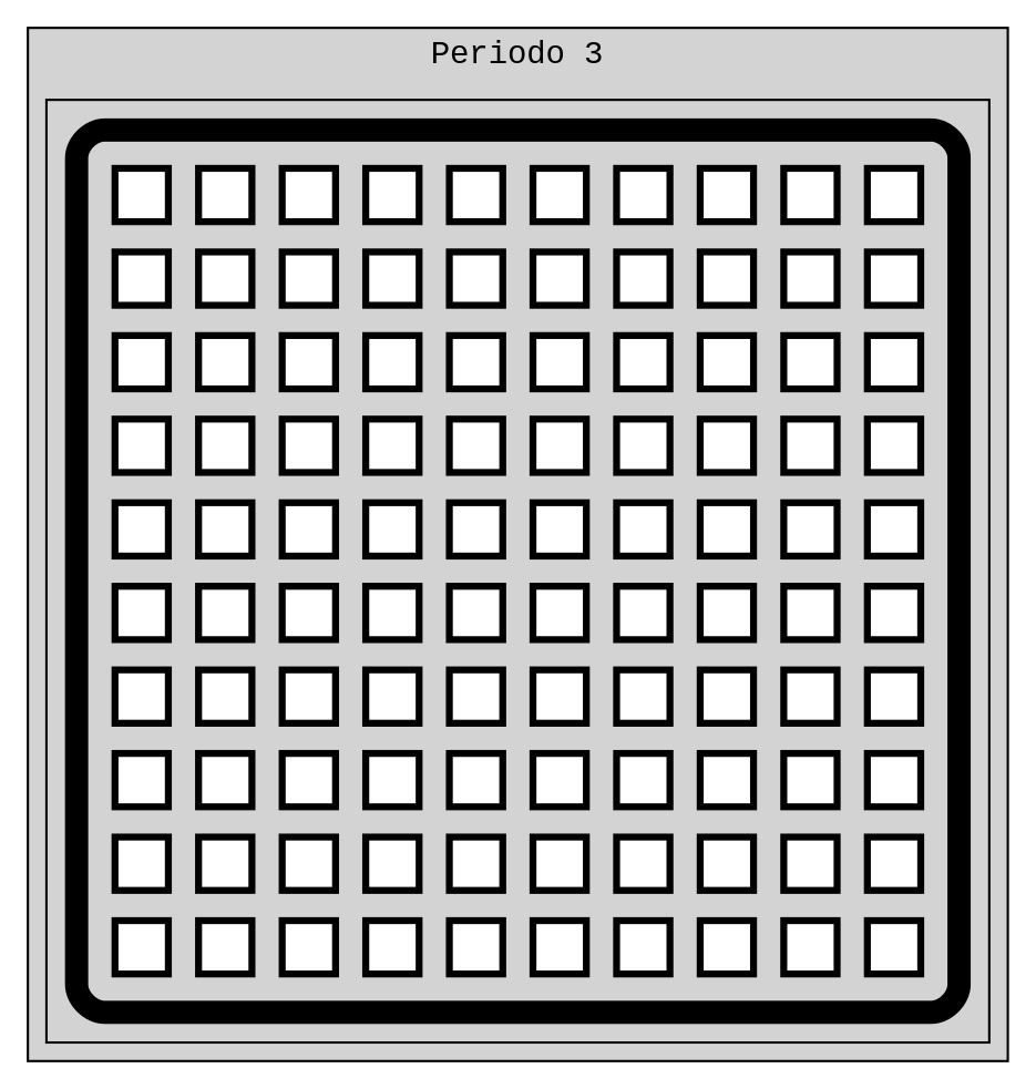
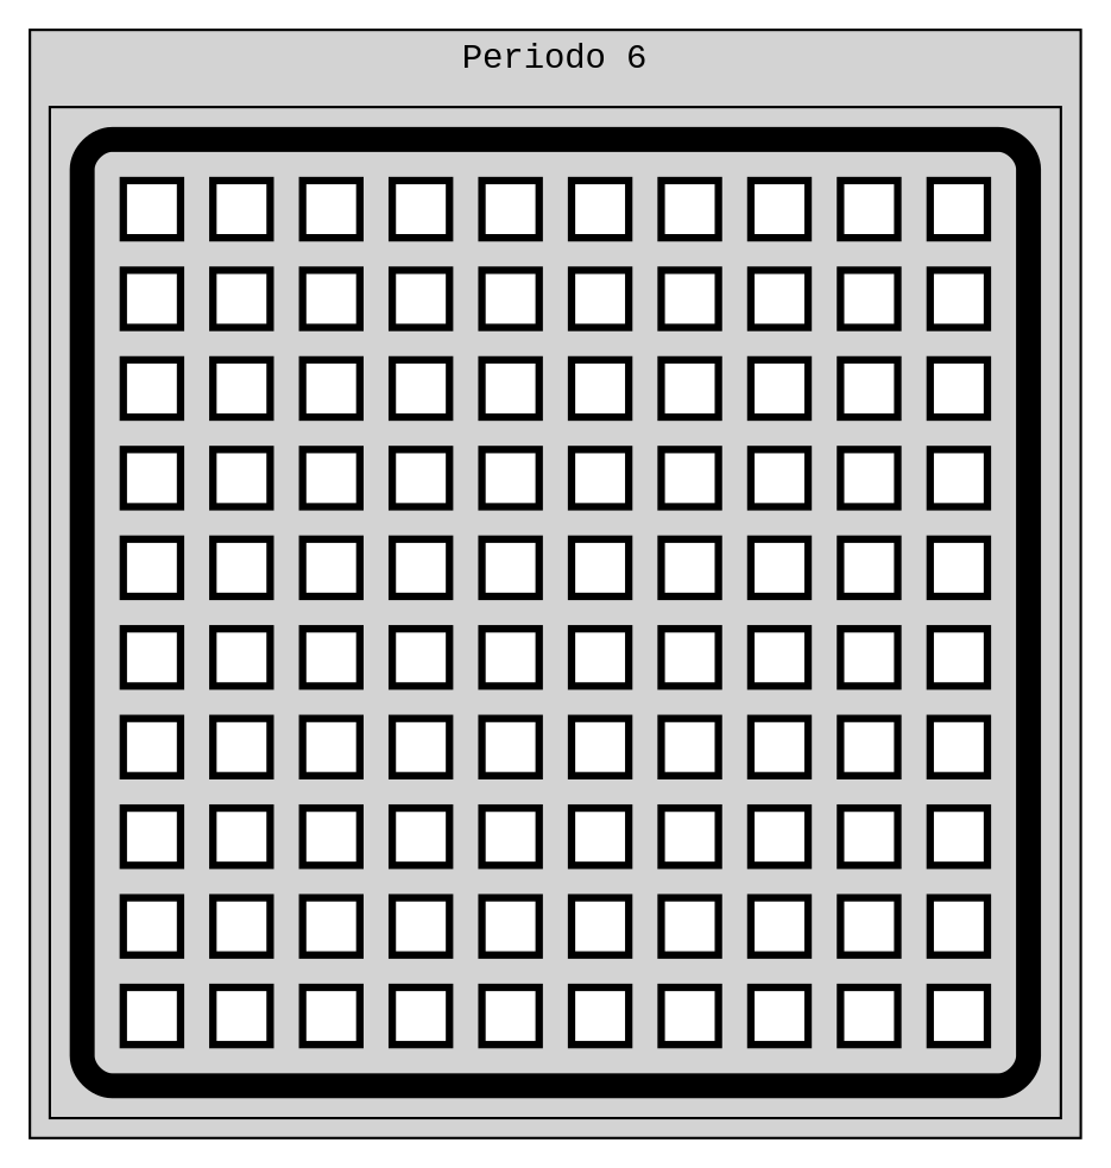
  digraph {
    fontname="Liberation Mono"
    style=filled
    n1 [fontname="Liberation Mono" gradientangle=180 label=< <TABLE border="10" cellspacing="10" cellpadding="10" style="rounded"  gradientangle="315"> <TR><TD border="3" bgcolor="white" gradientangle="315"></TD> <TD border="3" bgcolor="white" gradientangle="315"></TD> <TD border="3" bgcolor="white" gradientangle="315"></TD> <TD border="3" bgcolor="white" gradientangle="315"></TD> <TD border="3" bgcolor="white" gradientangle="315"></TD> <TD border="3" bgcolor="white" gradientangle="315"></TD> <TD border="3" bgcolor="white" gradientangle="315"></TD> <TD border="3" bgcolor="white" gradientangle="315"></TD> <TD border="3" bgcolor="white" gradientangle="315"></TD> <TD border="3" bgcolor="white" gradientangle="315"></TD> </TR><TR><TD border="3" bgcolor="white" gradientangle="315"></TD> <TD border="3" bgcolor="white" gradientangle="315"></TD> <TD border="3" bgcolor="white" gradientangle="315"></TD> <TD border="3" bgcolor="white" gradientangle="315"></TD> <TD border="3" bgcolor="white" gradientangle="315"></TD> <TD border="3" bgcolor="white" gradientangle="315"></TD> <TD border="3" bgcolor="white" gradientangle="315"></TD> <TD border="3" bgcolor="white" gradientangle="315"></TD> <TD border="3" bgcolor="white" gradientangle="315"></TD> <TD border="3" bgcolor="white" gradientangle="315"></TD> </TR><TR><TD border="3" bgcolor="white" gradientangle="315"></TD> <TD border="3" bgcolor="white" gradientangle="315"></TD> <TD border="3" bgcolor="white" gradientangle="315"></TD> <TD border="3" bgcolor="white" gradientangle="315"></TD> <TD border="3" bgcolor="white" gradientangle="315"></TD> <TD border="3" bgcolor="white" gradientangle="315"></TD> <TD border="3" bgcolor="white" gradientangle="315"></TD> <TD border="3" bgcolor="white" gradientangle="315"></TD> <TD border="3" bgcolor="white" gradientangle="315"></TD> <TD border="3" bgcolor="white" gradientangle="315"></TD> </TR><TR><TD border="3" bgcolor="white" gradientangle="315"></TD> <TD border="3" bgcolor="white" gradientangle="315"></TD> <TD border="3" bgcolor="white" gradientangle="315"></TD> <TD border="3" bgcolor="white" gradientangle="315"></TD> <TD border="3" bgcolor="white" gradientangle="315"></TD> <TD border="3" bgcolor="white" gradientangle="315"></TD> <TD border="3" bgcolor="white" gradientangle="315"></TD> <TD border="3" bgcolor="white" gradientangle="315"></TD> <TD border="3" bgcolor="white" gradientangle="315"></TD> <TD border="3" bgcolor="white" gradientangle="315"></TD> </TR><TR><TD border="3" bgcolor="white" gradientangle="315"></TD> <TD border="3" bgcolor="white" gradientangle="315"></TD> <TD border="3" bgcolor="white" gradientangle="315"></TD> <TD border="3" bgcolor="white" gradientangle="315"></TD> <TD border="3" bgcolor="white" gradientangle="315"></TD> <TD border="3" bgcolor="white" gradientangle="315"></TD> <TD border="3" bgcolor="white" gradientangle="315"></TD> <TD border="3" bgcolor="white" gradientangle="315"></TD> <TD border="3" bgcolor="white" gradientangle="315"></TD> <TD border="3" bgcolor="white" gradientangle="315"></TD> </TR><TR><TD border="3" bgcolor="white" gradientangle="315"></TD> <TD border="3" bgcolor="white" gradientangle="315"></TD> <TD border="3" bgcolor="white" gradientangle="315"></TD> <TD border="3" bgcolor="white" gradientangle="315"></TD> <TD border="3" bgcolor="white" gradientangle="315"></TD> <TD border="3" bgcolor="white" gradientangle="315"></TD> <TD border="3" bgcolor="white" gradientangle="315"></TD> <TD border="3" bgcolor="white" gradientangle="315"></TD> <TD border="3" bgcolor="white" gradientangle="315"></TD> <TD border="3" bgcolor="white" gradientangle="315"></TD> </TR><TR><TD border="3" bgcolor="white" gradientangle="315"></TD> <TD border="3" bgcolor="white" gradientangle="315"></TD> <TD border="3" bgcolor="white" gradientangle="315"></TD> <TD border="3" bgcolor="white" gradientangle="315"></TD> <TD border="3" bgcolor="white" gradientangle="315"></TD> <TD border="3" bgcolor="white" gradientangle="315"></TD> <TD border="3" bgcolor="white" gradientangle="315"></TD> <TD border="3" bgcolor="white" gradientangle="315"></TD> <TD border="3" bgcolor="white" gradientangle="315"></TD> <TD border="3" bgcolor="white" gradientangle="315"></TD> </TR><TR><TD border="3" bgcolor="white" gradientangle="315"></TD> <TD border="3" bgcolor="white" gradientangle="315"></TD> <TD border="3" bgcolor="white" gradientangle="315"></TD> <TD border="3" bgcolor="white" gradientangle="315"></TD> <TD border="3" bgcolor="white" gradientangle="315"></TD> <TD border="3" bgcolor="white" gradientangle="315"></TD> <TD border="3" bgcolor="white" gradientangle="315"></TD> <TD border="3" bgcolor="white" gradientangle="315"></TD> <TD border="3" bgcolor="white" gradientangle="315"></TD> <TD border="3" bgcolor="white" gradientangle="315"></TD> </TR><TR><TD border="3" bgcolor="white" gradientangle="315"></TD> <TD border="3" bgcolor="white" gradientangle="315"></TD> <TD border="3" bgcolor="white" gradientangle="315"></TD> <TD border="3" bgcolor="white" gradientangle="315"></TD> <TD border="3" bgcolor="white" gradientangle="315"></TD> <TD border="3" bgcolor="white" gradientangle="315"></TD> <TD border="3" bgcolor="white" gradientangle="315"></TD> <TD border="3" bgcolor="white" gradientangle="315"></TD> <TD border="3" bgcolor="white" gradientangle="315"></TD> <TD border="3" bgcolor="white" gradientangle="315"></TD> </TR><TR><TD border="3" bgcolor="white" gradientangle="315"></TD> <TD border="3" bgcolor="white" gradientangle="315"></TD> <TD border="3" bgcolor="white" gradientangle="315"></TD> <TD border="3" bgcolor="white" gradientangle="315"></TD> <TD border="3" bgcolor="white" gradientangle="315"></TD> <TD border="3" bgcolor="white" gradientangle="315"></TD> <TD border="3" bgcolor="white" gradientangle="315"></TD> <TD border="3" bgcolor="white" gradientangle="315"></TD> <TD border="3" bgcolor="white" gradientangle="315"></TD> <TD border="3" bgcolor="white" gradientangle="315"></TD> </TR></TABLE>> shape=square style=radial]
    subgraph cluster_1 {
-     label="Periodo 3"
+     label="Periodo 6"
      n1
    }
  }
